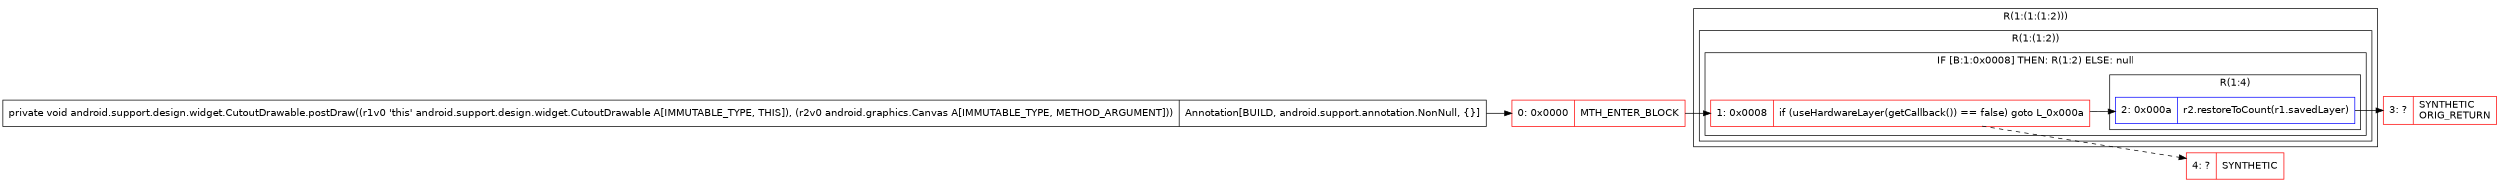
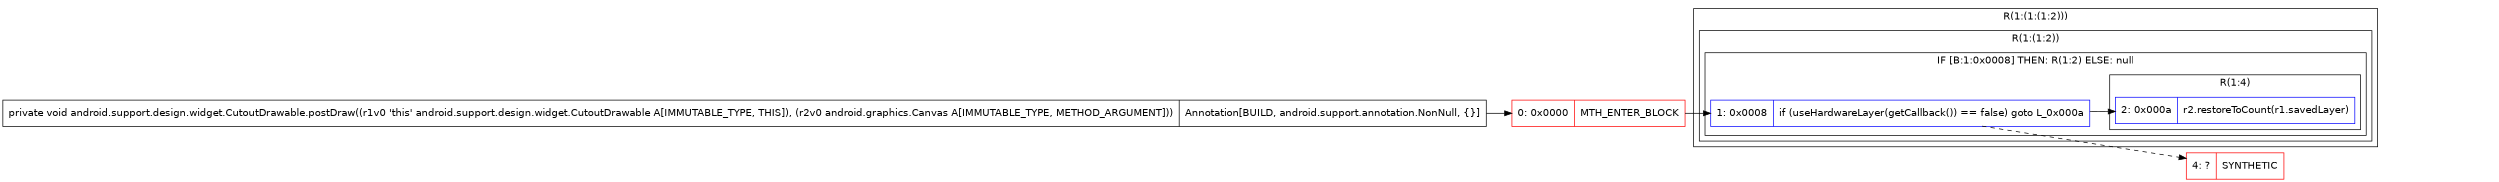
  digraph {
    fontname="DejaVu Sans"
    rankdir=LR
    node [color=red fontname="DejaVu Sans" shape=record]
    edge [fontname="DejaVu Sans"]
    n1 [color=blue label="{2\:\ 0x000a|r2.restoreToCount(r1.savedLayer)\l}"]
-   n2 [label="{1\:\ 0x0008|if (useHardwareLayer(getCallback()) == false) goto L_0x000a\l}"]
-   n3 [label="{3\:\ ?|SYNTHETIC\lORIG_RETURN\l}"]
+   n2 [color=blue label="{1\:\ 0x0008|if (useHardwareLayer(getCallback()) == false) goto L_0x000a\l}"]
    n4 [label="{4\:\ ?|SYNTHETIC\l}"]
    n5 [label="{0\:\ 0x0000|MTH_ENTER_BLOCK\l}"]
    n6 [label="{private void android.support.design.widget.CutoutDrawable.postDraw((r1v0 'this' android.support.design.widget.CutoutDrawable A[IMMUTABLE_TYPE, THIS]), (r2v0 android.graphics.Canvas A[IMMUTABLE_TYPE, METHOD_ARGUMENT]))  | Annotation[BUILD, android.support.annotation.NonNull, \{\}]\l}" color=""]
    subgraph cluster_1 {
      label="R(1:(1:(1:2)))"
      subgraph cluster_2 {
        label="R(1:(1:2))"
        subgraph cluster_3 {
          label="IF [B:1:0x0008] THEN: R(1:2) ELSE: null"
          n2
          subgraph cluster_4 {
            label="R(1:4)"
            n1
          }
        }
      }
    }
-   n1 -> n3
    n2 -> n1
    n2 -> n4 [style=dashed]
    n5 -> n2
    n6 -> n5
  }
